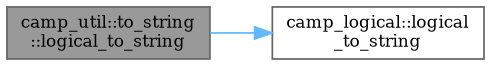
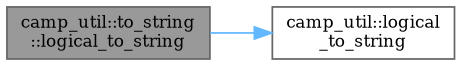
  digraph {
    rankdir=LR
    fontname="DejaVu Serif"
    node [fontname="DejaVu Serif" fontsize=10 shape=box style=filled]
    n1 [color=gray40 fillcolor=grey60 fontcolor=black height=0.2 label="camp_util::to_string\l::logical_to_string" width=0.4]
-   n2 [color=grey40 fillcolor=white height=0.2 label="camp_logical::logical\l_to_string" width=0.4]
+   n2 [color=grey40 fillcolor=white height=0.2 label="camp_util::logical\l_to_string" width=0.4]
    n1 -> n2 [color=steelblue1 fontname="DejaVu Serif" fontsize=10 labelfontname=Helvetica labelfontsize=10 style=solid]
  }
